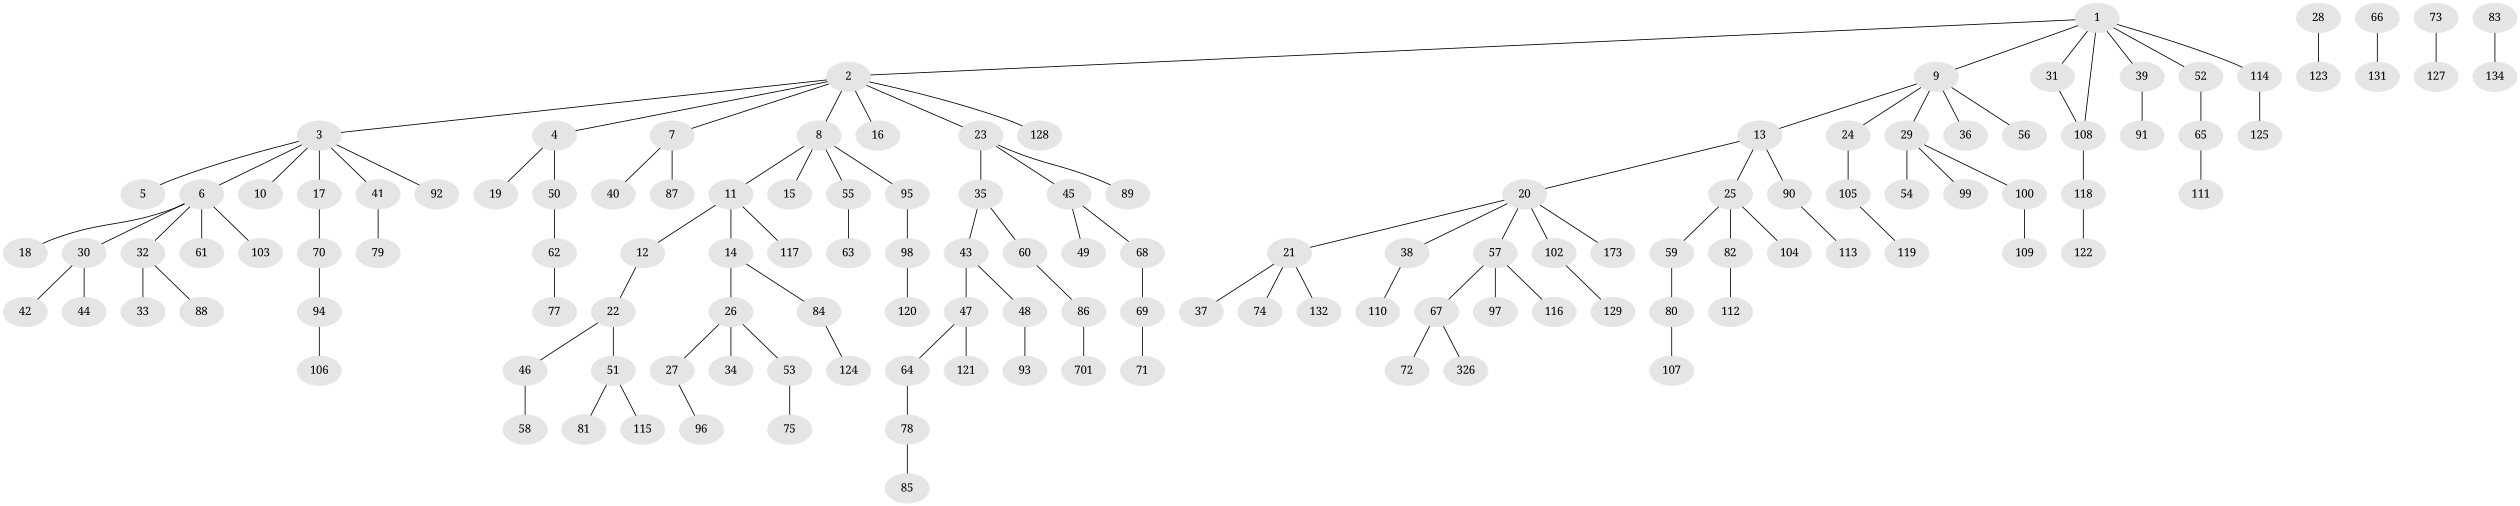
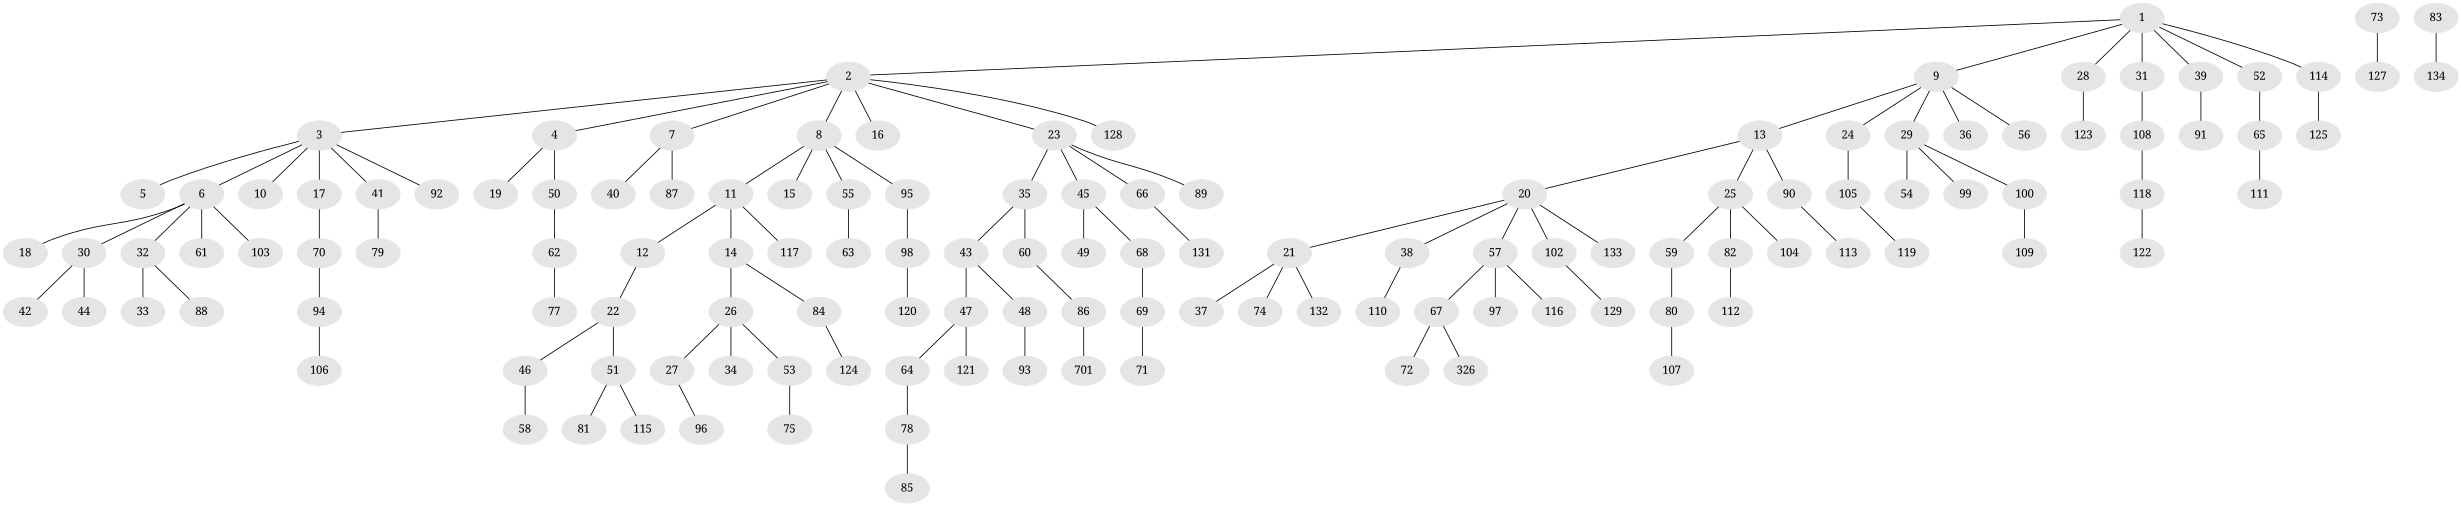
  graph {
    fontname="Noto Serif"
    node [color=gray90 fontname="Noto Serif" style=filled]
    edge [fontname="Noto Serif"]
    1
    2
    9
    28
    31
    39
    52
    114
    3
    4
    7
    8
    16
    23
    128
    13
    24
    29
    36
    56
    123
    108
    91
    65
    125
    5
    6
    10
    17
    41
    92
    19
    50
    40
    87
    11
    15
    55
    95
    35
    45
    66
    89
    18
    30
    32
    61
    103
    70
    79
    62
    42
    44
    33
    88
    12
    14
    117
    63
    98
    20
    25
    90
    105
    54
    99
    100
    22
    26
    84
    46
    51
    21
    38
    57
    102
-   133 [label=173]
+   133
    59
    82
    104
    113
    27
    34
    53
    124
    94
    37
    74
    132
    110
    67
    97
    116
    129
    58
    81
    115
    43
    60
    49
    68
    131
    119
    80
    112
    96
    75
    109
    118
    47
    48
    86
    73
    127
    64
    121
    93
    69
    78
    77
    111
    72
    n123 [label=326]
    107
    n125 [label=701]
    85
    83
    134
    71
    106
    120
    122
    1 -- 2
    1 -- 9
-   1 -- 108
+   1 -- 28
    1 -- 31
    1 -- 39
    1 -- 52
    1 -- 114
    2 -- 3
    2 -- 4
    2 -- 7
    2 -- 8
    2 -- 16
    2 -- 23
    2 -- 128
    9 -- 13
    9 -- 24
    9 -- 29
    9 -- 36
    9 -- 56
    28 -- 123
    31 -- 108
    39 -- 91
    52 -- 65
    114 -- 125
    3 -- 5
    3 -- 6
    3 -- 10
    3 -- 17
    3 -- 41
    3 -- 92
    4 -- 19
    4 -- 50
    7 -- 40
    7 -- 87
    8 -- 11
    8 -- 15
    8 -- 55
    8 -- 95
    23 -- 35
    23 -- 45
+   23 -- 66
    23 -- 89
    13 -- 20
    13 -- 25
    13 -- 90
    24 -- 105
    29 -- 54
    29 -- 99
    29 -- 100
    108 -- 118
    65 -- 111
    6 -- 18
    6 -- 30
    6 -- 32
    6 -- 61
    6 -- 103
    17 -- 70
    41 -- 79
    50 -- 62
    11 -- 12
    11 -- 14
    11 -- 117
    55 -- 63
    95 -- 98
    35 -- 43
    35 -- 60
    45 -- 49
    45 -- 68
    66 -- 131
    30 -- 42
    30 -- 44
    32 -- 33
    32 -- 88
    70 -- 94
    62 -- 77
    12 -- 22
    14 -- 26
    14 -- 84
    98 -- 120
    20 -- 21
    20 -- 38
    20 -- 57
    20 -- 102
    20 -- 133
    25 -- 59
    25 -- 82
    25 -- 104
    90 -- 113
    105 -- 119
    100 -- 109
    22 -- 46
    22 -- 51
    26 -- 27
    26 -- 34
    26 -- 53
    84 -- 124
    46 -- 58
    51 -- 81
    51 -- 115
    21 -- 37
    21 -- 74
    21 -- 132
    38 -- 110
    57 -- 67
    57 -- 97
    57 -- 116
    102 -- 129
    59 -- 80
    82 -- 112
    27 -- 96
    53 -- 75
    94 -- 106
    67 -- 72
    67 -- n123
    43 -- 47
    43 -- 48
    60 -- 86
    68 -- 69
    80 -- 107
    118 -- 122
    47 -- 64
    47 -- 121
    48 -- 93
    86 -- n125
    73 -- 127
    64 -- 78
    69 -- 71
    78 -- 85
    83 -- 134
  }
